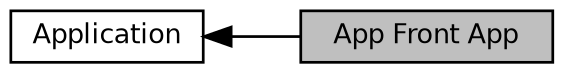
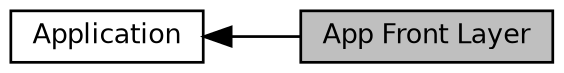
  digraph {
    rankdir=LR
    node [color=black fontname=Helvetica fontsize=10 shape=box style=filled]
-   n1 [fillcolor=grey75 fontcolor=black height=0.2 label="App Front App" width=0.4]
+   n1 [fillcolor=grey75 fontcolor=black height=0.2 label="App Front Layer" width=0.4]
    n2 [fillcolor=white height=0.2 label=Application width=0.4]
    n2 -> n1 [dir=back fontname=Helvetica fontsize=10 labelfontname=Helvetica labelfontsize=10 shape=plaintext style=solid]
  }
